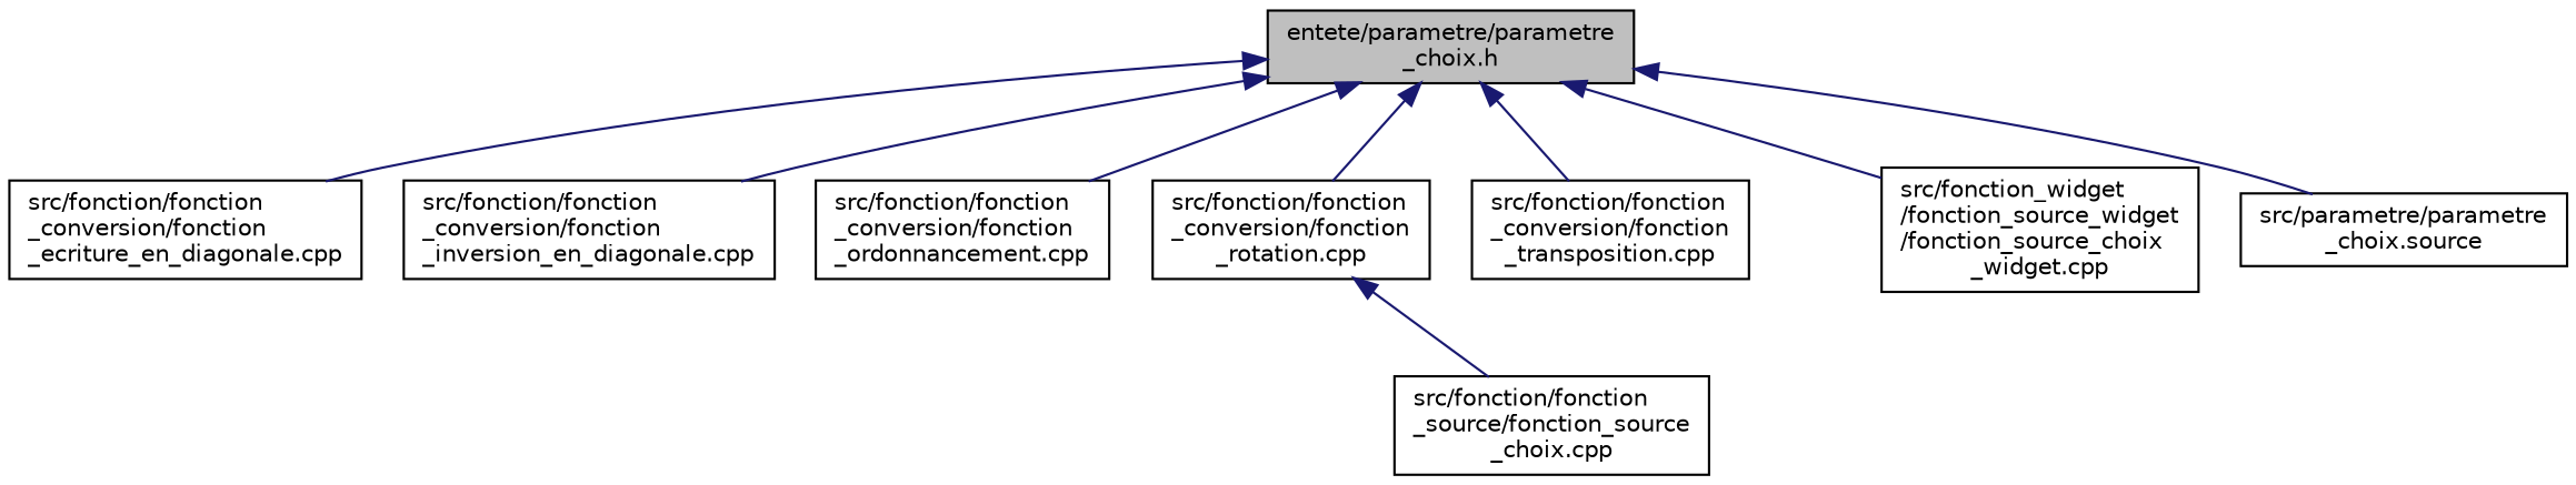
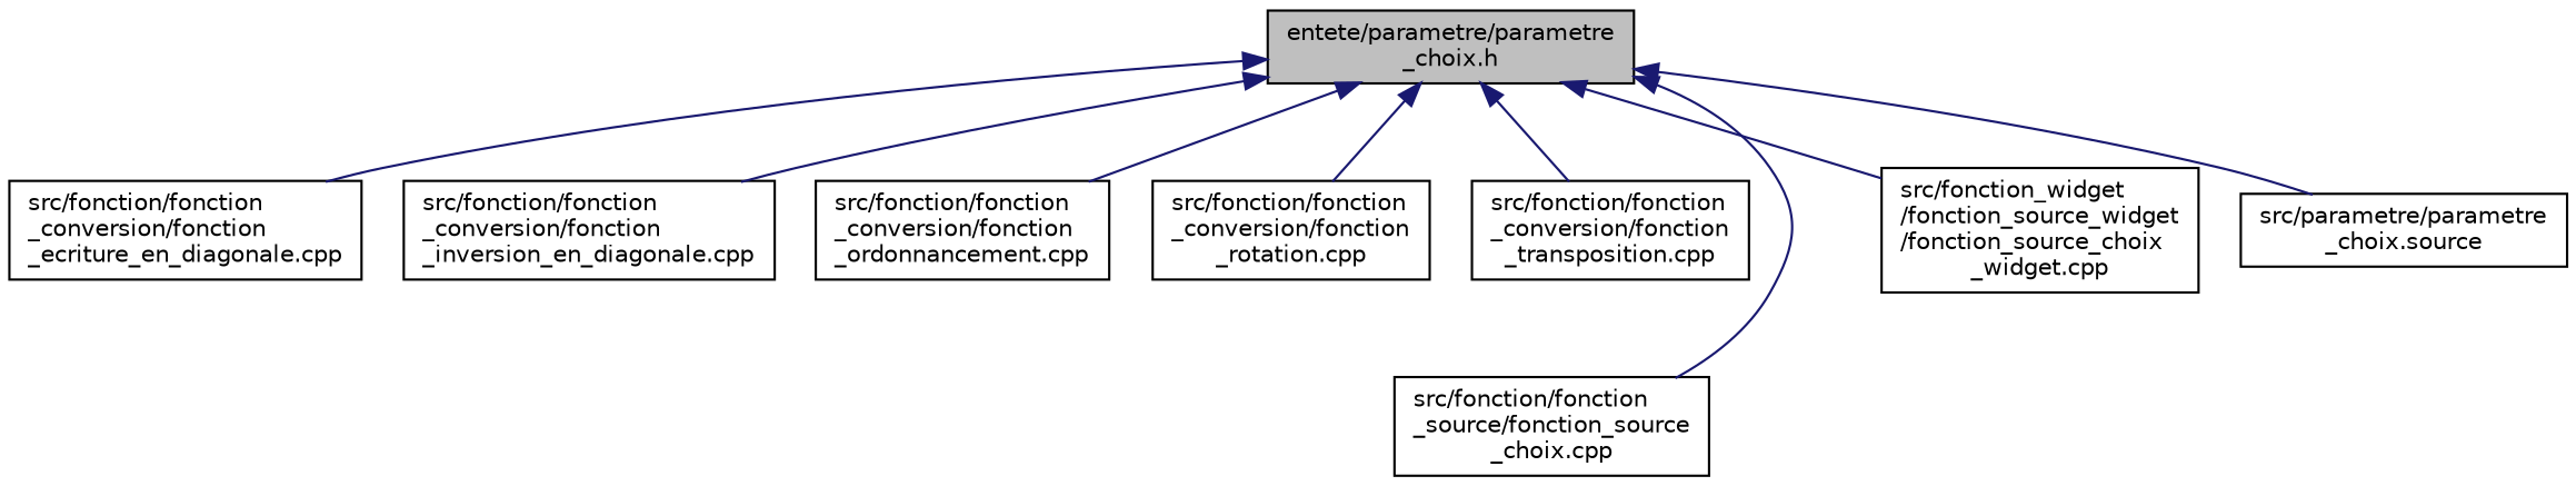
  digraph {
    node [color=black fillcolor=white fontname=Helvetica fontsize=10 shape=record style=filled]
    edge [color=midnightblue dir=back fontname=Helvetica fontsize=10 labelfontname=Helvetica labelfontsize=10 style=solid]
    n1 [fillcolor=grey75 fontcolor=black height=0.2 label="entete/parametre/parametre\l_choix.h" width=0.4]
    n2 [height=0.2 label="src/fonction/fonction\l_conversion/fonction\l_ecriture_en_diagonale.cpp" width=0.4]
    n3 [height=0.2 label="src/fonction/fonction\l_conversion/fonction\l_inversion_en_diagonale.cpp" width=0.4]
    n4 [height=0.2 label="src/fonction/fonction\l_conversion/fonction\l_ordonnancement.cpp" width=0.4]
    n5 [height=0.2 label="src/fonction/fonction\l_conversion/fonction\l_rotation.cpp" width=0.4]
    n6 [height=0.2 label="src/fonction/fonction\l_conversion/fonction\l_transposition.cpp" width=0.4]
    n7 [height=0.2 label="src/fonction/fonction\l_source/fonction_source\l_choix.cpp" width=0.4]
    n8 [height=0.2 label="src/fonction_widget\l/fonction_source_widget\l/fonction_source_choix\l_widget.cpp" width=0.4]
    n9 [height=0.2 label="src/parametre/parametre\l_choix.source" width=0.4]
    n1 -> n2
    n1 -> n3
    n1 -> n4
    n1 -> n5
    n1 -> n6
-   n5 -> n7
+   n1 -> n7
    n1 -> n8
    n1 -> n9
  }
